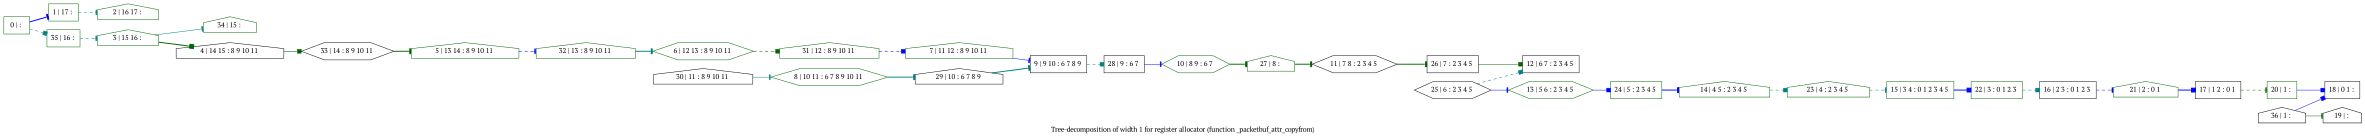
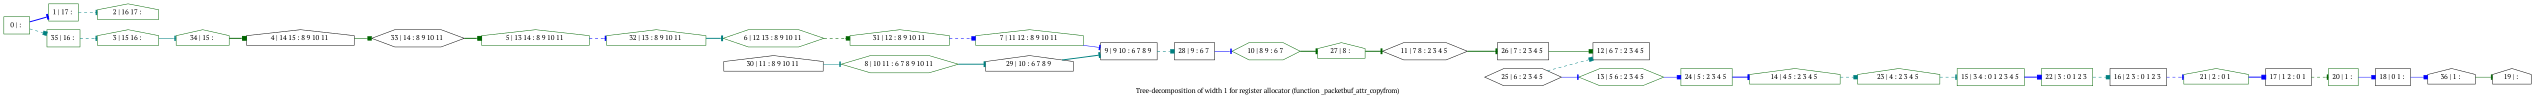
  digraph {
    fontname="PT Serif"
    label="Tree-decomposition of width 1 for register allocator (function _packetbuf_attr_copyfrom)"
    rankdir=LR
    node [color=darkgreen fontname="PT Serif" shape=house]
    edge [arrowhead=tee color=blue fontname="PT Serif" style=dashed]
    n1 [label="0 | : " shape=box]
    n2 [label="1 | 17 : " shape=box]
    n3 [label="35 | 16 : " shape=box]
    n4 [label="2 | 16 17 : "]
    n5 [label="3 | 15 16 : "]
    n6 [label="34 | 15 : "]
    n7 [color=black label="4 | 14 15 : 8 9 10 11 "]
    n8 [color=black label="33 | 14 : 8 9 10 11 " shape=hexagon]
    n9 [label="5 | 13 14 : 8 9 10 11 "]
    n10 [label="32 | 13 : 8 9 10 11 "]
    n11 [label="6 | 12 13 : 8 9 10 11 " shape=hexagon]
    n12 [label="31 | 12 : 8 9 10 11 "]
    n13 [label="7 | 11 12 : 8 9 10 11 "]
    n14 [color=black label="9 | 9 10 : 6 7 8 9 " shape=box]
    n15 [color=black label="30 | 11 : 8 9 10 11 "]
    n16 [label="8 | 10 11 : 6 7 8 9 10 11 " shape=hexagon]
    n17 [color=black label="29 | 10 : 6 7 8 9 "]
    n18 [color=black label="28 | 9 : 6 7 " shape=box]
    n19 [label="10 | 8 9 : 6 7 " shape=hexagon]
    n20 [label="27 | 8 : "]
    n21 [color=black label="11 | 7 8 : 2 3 4 5 " shape=hexagon]
    n22 [color=black label="26 | 7 : 2 3 4 5 " shape=box]
    n23 [color=black label="12 | 6 7 : 2 3 4 5 " shape=box]
    n24 [color=black label="25 | 6 : 2 3 4 5 " shape=hexagon]
    n25 [label="13 | 5 6 : 2 3 4 5 " shape=hexagon]
    n26 [label="24 | 5 : 2 3 4 5 " shape=box]
    n27 [label="14 | 4 5 : 2 3 4 5 "]
    n28 [label="23 | 4 : 2 3 4 5 "]
    n29 [label="15 | 3 4 : 0 1 2 3 4 5 " shape=box]
    n30 [label="22 | 3 : 0 1 2 3 " shape=box]
    n31 [color=black label="16 | 2 3 : 0 1 2 3 " shape=box]
    n32 [label="21 | 2 : 0 1 "]
    n33 [color=black label="17 | 1 2 : 0 1 " shape=box]
    n34 [label="20 | 1 : " shape=box]
    n35 [color=black label="18 | 0 1 : " shape=box]
    n36 [color=black label="36 | 1 : "]
    n37 [color=black label="19 | : "]
    n1 -> n2 [style=bold]
    n1 -> n3 [arrowhead=box color=teal]
    n2 -> n4 [color=teal]
    n3 -> n5 [color=teal]
    n5 -> n6 [color=teal style=solid]
-   n5 -> n7 [arrowhead=box color=darkgreen style=bold]
+   n6 -> n7 [arrowhead=box color=darkgreen style=bold]
    n7 -> n8 [arrowhead=box color=darkgreen style=solid]
-   n8 -> n9 [color=darkgreen style=bold]
+   n8 -> n9 [arrowhead=box color=darkgreen style=bold]
    n9 -> n10
    n10 -> n11 [color=teal style=bold]
    n11 -> n12 [arrowhead=box color=darkgreen]
    n12 -> n13 [arrowhead=box]
    n13 -> n14 [style=solid]
    n14 -> n18 [arrowhead=box color=teal]
    n15 -> n16 [color=teal style=solid]
    n16 -> n17 [color=teal style=bold]
    n17 -> n14 [color=teal style=bold]
    n18 -> n19 [style=solid]
    n19 -> n20 [color=darkgreen style=bold]
    n20 -> n21 [color=darkgreen style=bold]
    n21 -> n22 [color=darkgreen style=bold]
    n22 -> n23 [arrowhead=box color=darkgreen style=solid]
    n24 -> n23 [arrowhead=box color=teal]
    n24 -> n25 [style=solid]
    n25 -> n26 [arrowhead=box style=solid]
    n26 -> n27 [style=bold]
    n27 -> n28 [arrowhead=box color=teal]
    n28 -> n29 [color=teal]
    n29 -> n30 [arrowhead=box style=bold]
    n30 -> n31 [arrowhead=box color=teal]
    n31 -> n32
    n32 -> n33 [arrowhead=box style=bold]
    n33 -> n34 [color=darkgreen]
    n34 -> n35 [arrowhead=box style=solid]
-   n36 -> n35 [arrowhead=box style=solid]
+   n35 -> n36 [arrowhead=box style=solid]
    n36 -> n37 [color=darkgreen style=solid]
  }
